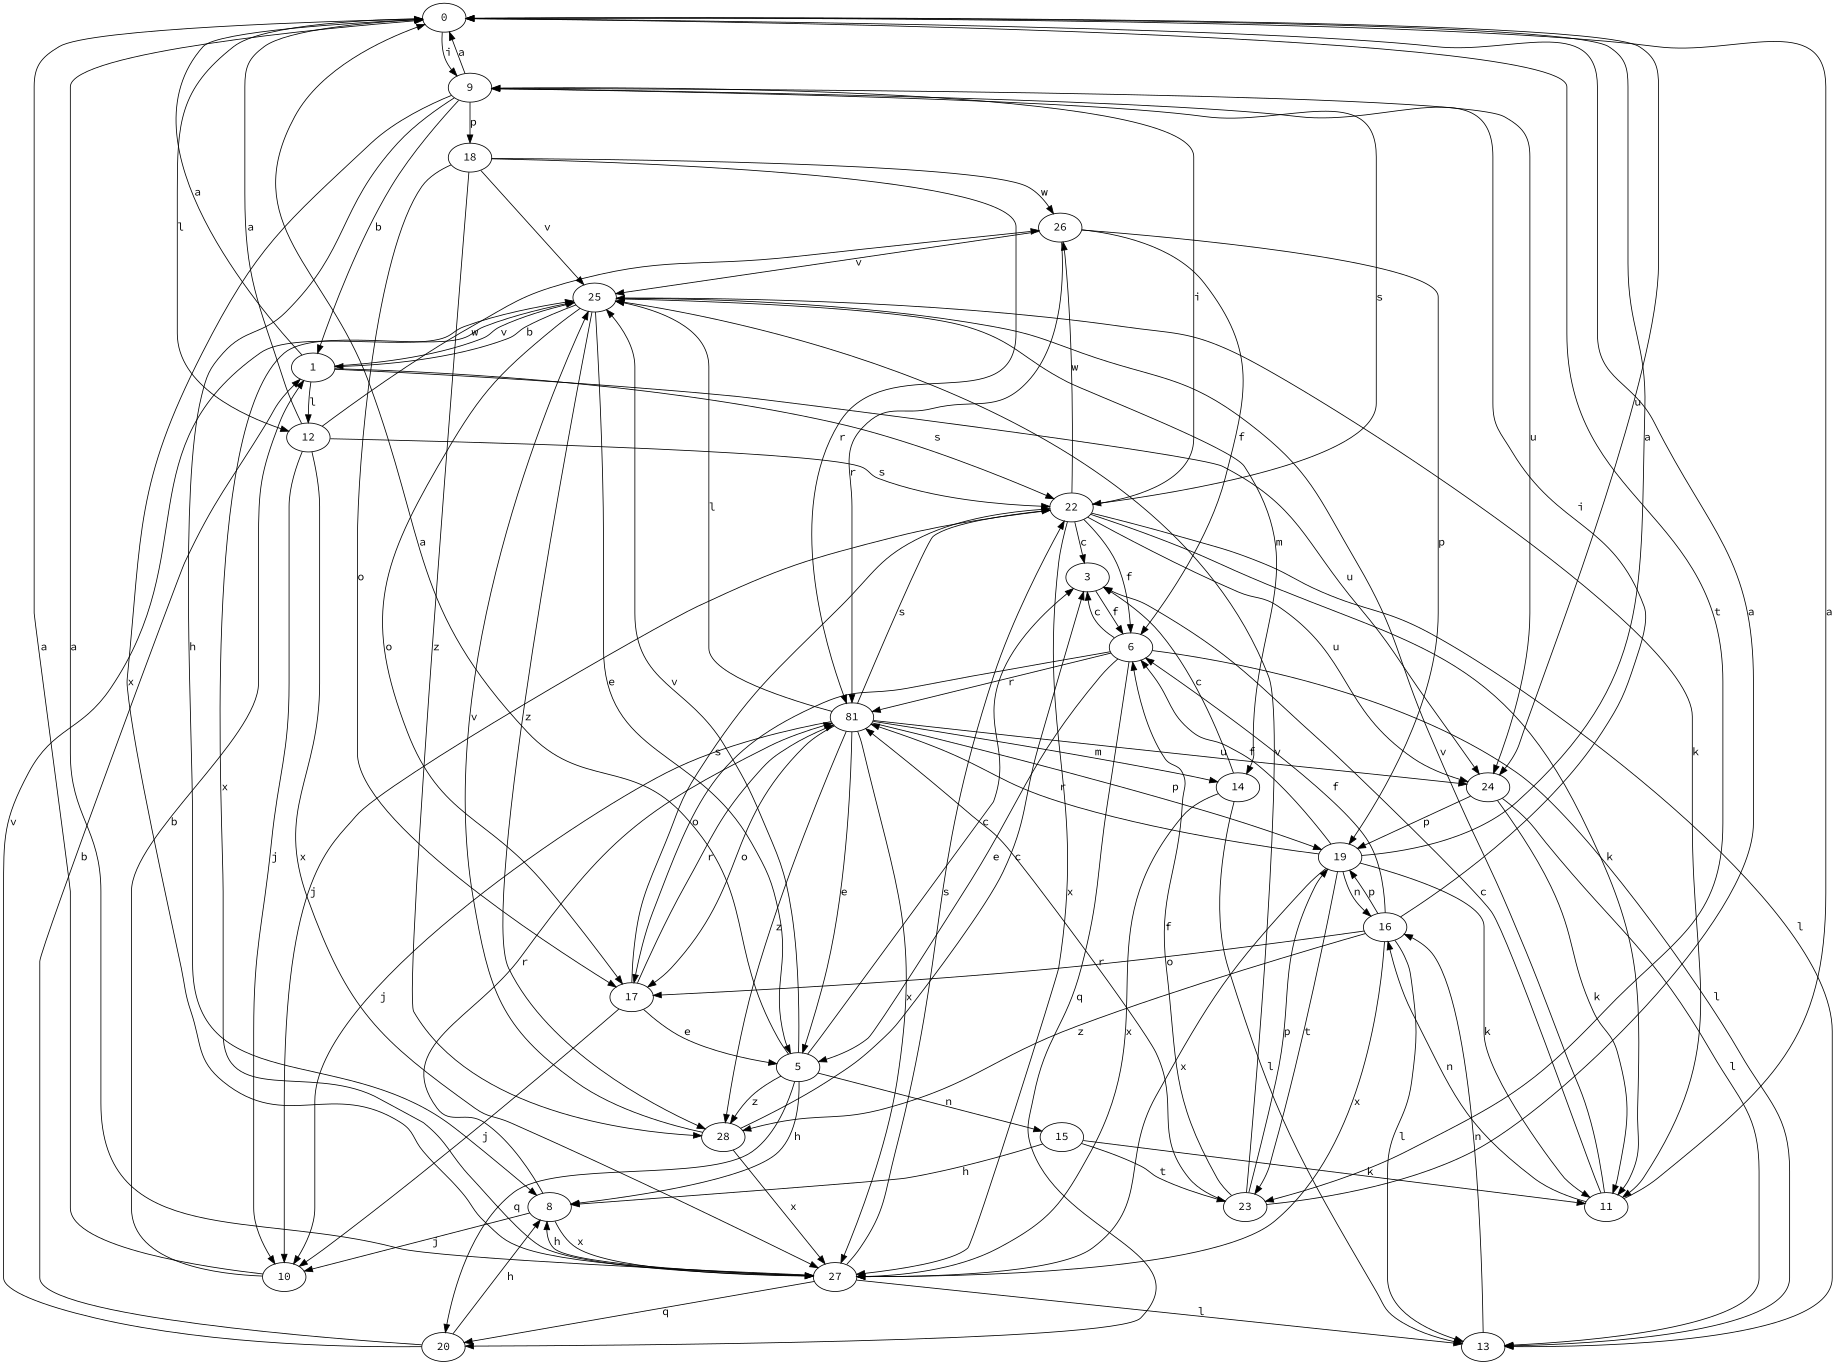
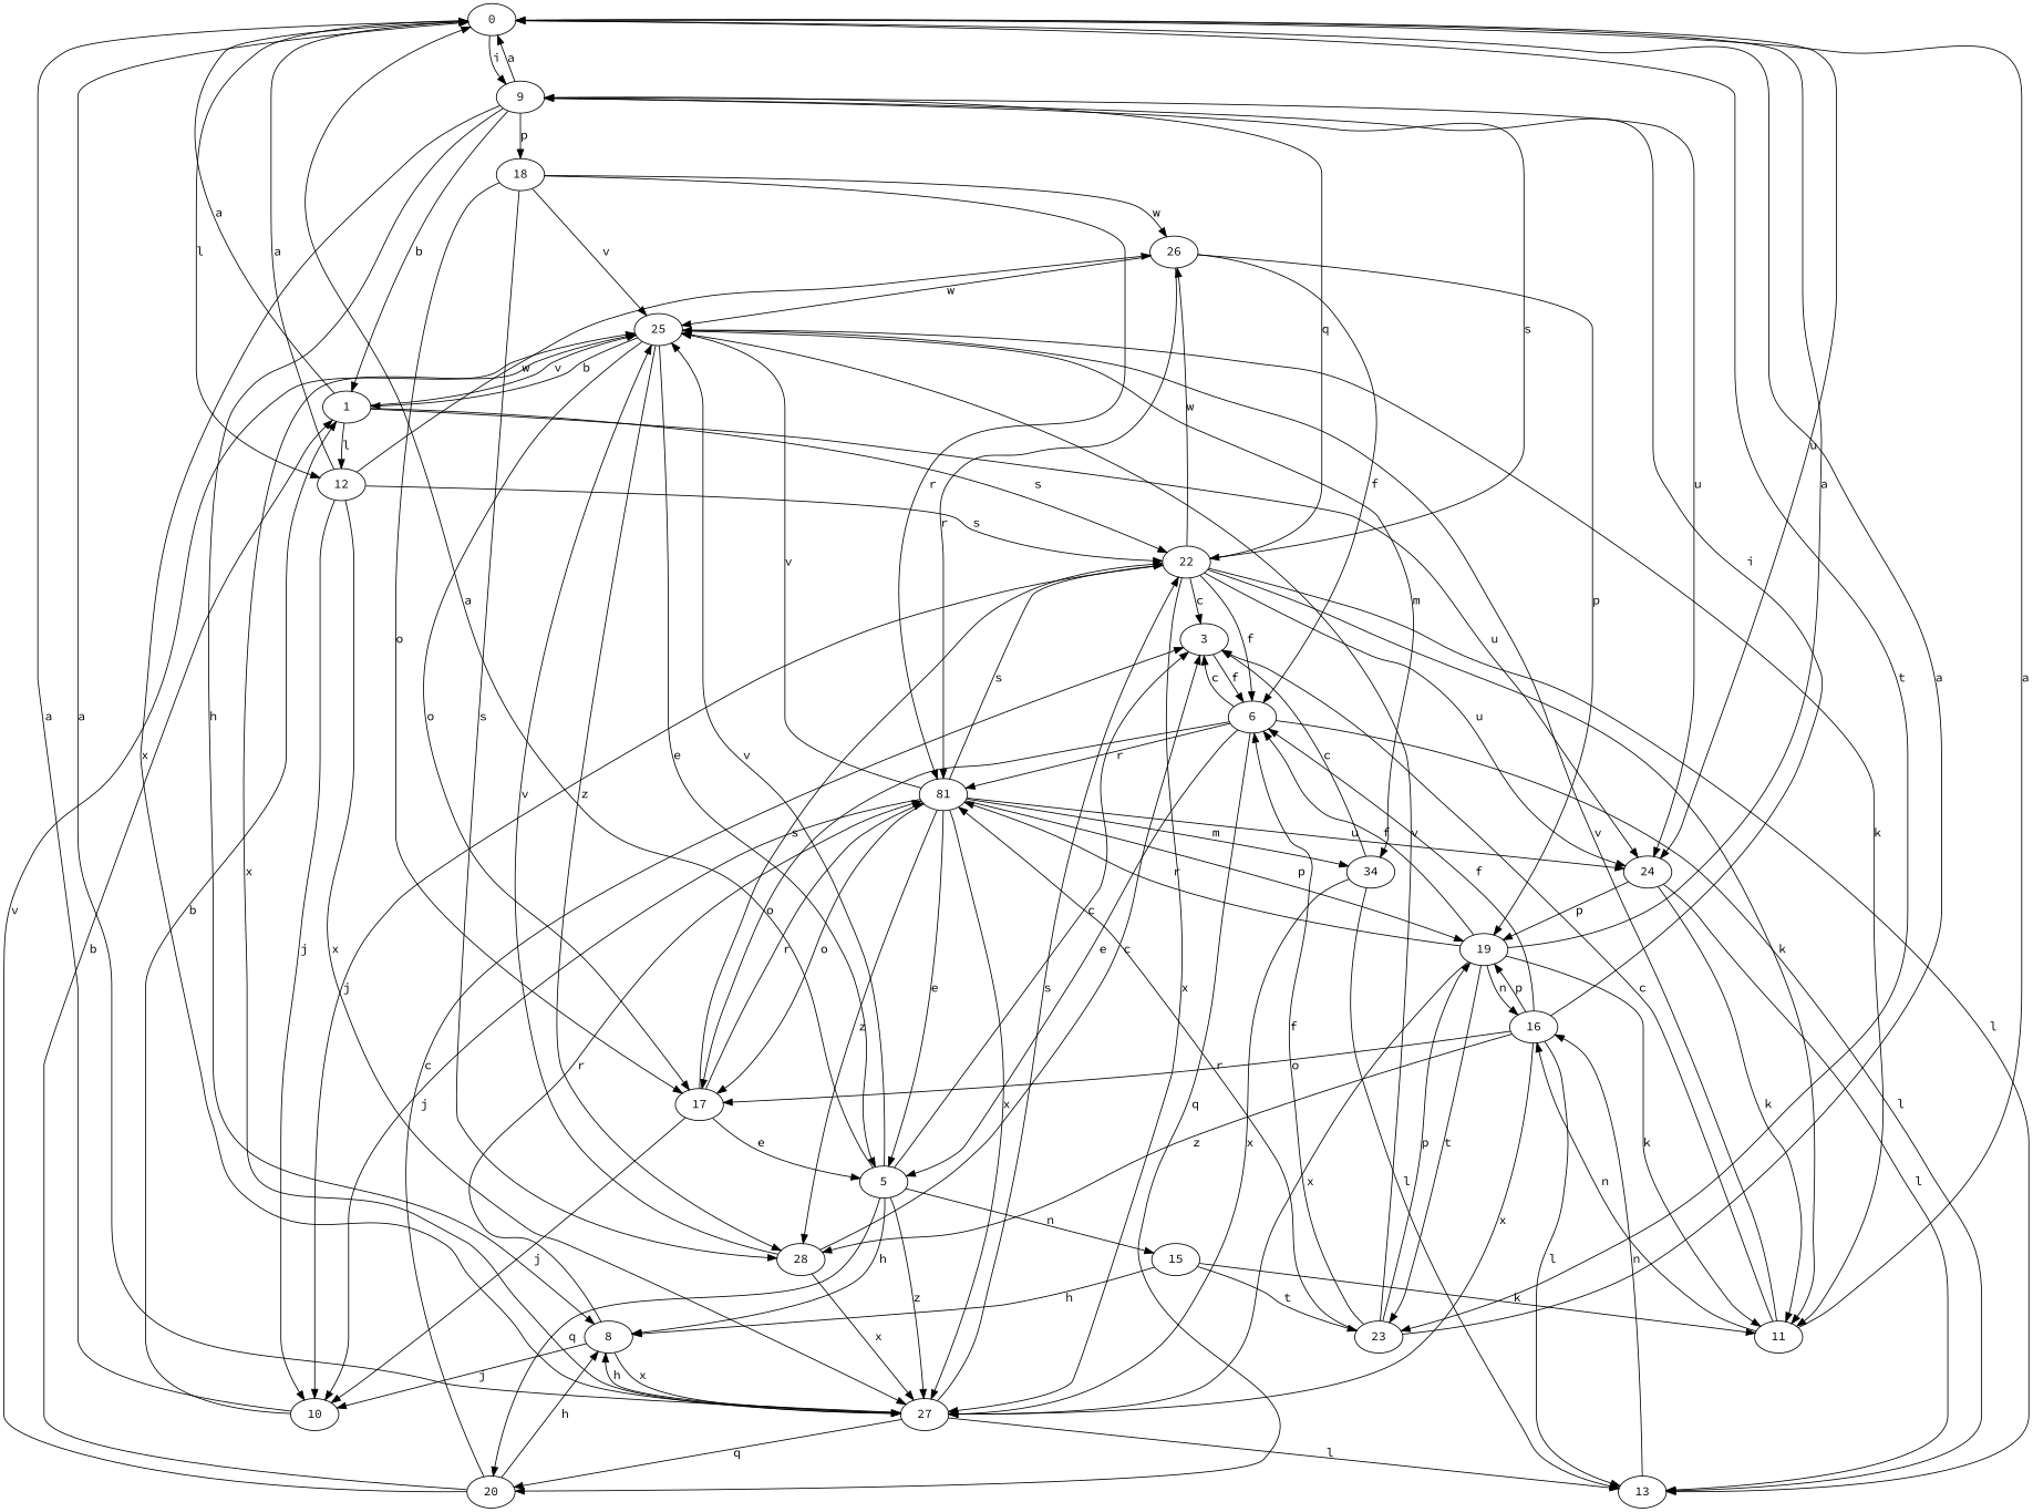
  strict digraph {
    fontname="Source Code Pro"
    node [fontname="Source Code Pro"]
    edge [fontname="Source Code Pro"]
    0
    9
    12
    23
    24
    1
    22
    8
    27
    18
    10
    26
    25
    6
    n15 [label=81]
    19
    13
    11
    3
    5
    28
    17
-   14
+   14 [label=34]
    20
    15
    16
    0 -> 9 [label=i]
    0 -> 12 [label=l]
    0 -> 23 [label=t]
    0 -> 24 [label=u]
    9 -> 0 [label=a]
    9 -> 24 [label=u]
    9 -> 1 [label=b]
    9 -> 22 [label=s]
    9 -> 8 [label=h]
    9 -> 27 [label=x]
    9 -> 18 [label=p]
    12 -> 0 [label=a]
    12 -> 22 [label=s]
    12 -> 27 [label=x]
    12 -> 10 [label=j]
    12 -> 26 [label=w]
    23 -> 0 [label=a]
    23 -> 25 [label=v]
    23 -> 6 [label=f]
    23 -> n15 [label=r]
    23 -> 19 [label=p]
    24 -> 19 [label=p]
    24 -> 13 [label=l]
    24 -> 11 [label=k]
    1 -> 0 [label=a]
    1 -> 12 [label=l]
    1 -> 24 [label=u]
    1 -> 22 [label=s]
    1 -> 25 [label=v]
-   22 -> 9 [label=i]
+   22 -> 9 [label=q]
    22 -> 24 [label=u]
    22 -> 27 [label=x]
    22 -> 10 [label=j]
    22 -> 26 [label=w]
    22 -> 6 [label=f]
    22 -> 13 [label=l]
    22 -> 11 [label=k]
    22 -> 3 [label=c]
    8 -> 27 [label=x]
    8 -> 10 [label=j]
    8 -> n15 [label=r]
    27 -> 0 [label=a]
    27 -> 22 [label=s]
    27 -> 8 [label=h]
    27 -> 13 [label=l]
    27 -> 20 [label=q]
    18 -> 26 [label=w]
    18 -> 25 [label=v]
    18 -> n15 [label=r]
-   18 -> 28 [label=z]
+   18 -> 28 [label=s]
    18 -> 17 [label=o]
    10 -> 0 [label=a]
    10 -> 1 [label=b]
-   26 -> 25 [label=v]
+   26 -> 25 [label=w]
    26 -> 6 [label=f]
    26 -> n15 [label=r]
    26 -> 19 [label=p]
    25 -> 1 [label=b]
    25 -> 27 [label=x]
    25 -> 11 [label=k]
    25 -> 5 [label=e]
    25 -> 28 [label=z]
    25 -> 17 [label=o]
    25 -> 14 [label=m]
    6 -> n15 [label=r]
    6 -> 13 [label=l]
    6 -> 3 [label=c]
    6 -> 5 [label=e]
    6 -> 17 [label=o]
    6 -> 20 [label=q]
    n15 -> 24 [label=u]
    n15 -> 22 [label=s]
    n15 -> 27 [label=x]
    n15 -> 10 [label=j]
-   n15 -> 25 [label=l]
+   n15 -> 25 [label=v]
    n15 -> 19 [label=p]
    n15 -> 5 [label=e]
    n15 -> 28 [label=z]
    n15 -> 17 [label=o]
    n15 -> 14 [label=m]
    19 -> 0 [label=a]
    19 -> 23 [label=t]
    19 -> 27 [label=x]
    19 -> 6 [label=f]
    19 -> n15 [label=r]
    19 -> 11 [label=k]
    19 -> 16 [label=n]
    13 -> 16 [label=n]
    11 -> 0 [label=a]
    11 -> 25 [label=v]
    11 -> 3 [label=c]
    11 -> 16 [label=n]
    3 -> 6 [label=f]
    5 -> 0 [label=a]
    5 -> 8 [label=h]
    5 -> 25 [label=v]
    5 -> 3 [label=c]
-   5 -> 28 [label=z]
+   5 -> 27 [label=z]
    5 -> 20 [label=q]
    5 -> 15 [label=n]
    28 -> 27 [label=x]
    28 -> 25 [label=v]
    28 -> 3 [label=c]
    17 -> 22 [label=s]
    17 -> 10 [label=j]
    17 -> n15 [label=r]
    17 -> 5 [label=e]
    14 -> 27 [label=x]
    14 -> 13 [label=l]
    14 -> 3 [label=c]
    20 -> 1 [label=b]
    20 -> 8 [label=h]
    20 -> 25 [label=v]
+   20 -> 3 [label=c]
    15 -> 23 [label=t]
    15 -> 8 [label=h]
    15 -> 11 [label=k]
    16 -> 9 [label=i]
    16 -> 27 [label=x]
    16 -> 6 [label=f]
    16 -> 19 [label=p]
    16 -> 13 [label=l]
    16 -> 28 [label=z]
    16 -> 17 [label=o]
  }
